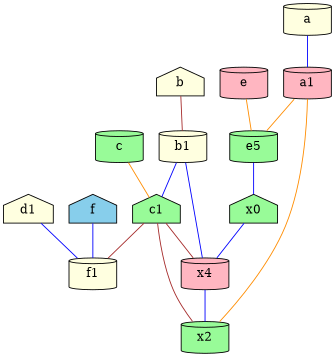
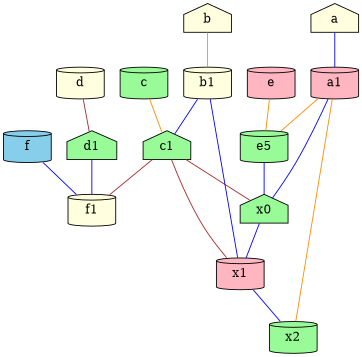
  graph {
    node [fillcolor=lightyellow labelfontsize=50 shape=cylinder style=filled]
    edge [color=blue]
-   d1 [shape=house]
+   d1 [fillcolor=palegreen shape=house]
    f1
    x2 [fillcolor=palegreen]
-   x1 [fillcolor=lightpink label=x4]
+   x1 [fillcolor=lightpink]
    c [fillcolor=palegreen]
    c1 [fillcolor=palegreen shape=house]
    x0 [fillcolor=palegreen shape=house]
-   f [fillcolor=skyblue shape=house]
+   f [fillcolor=skyblue]
    b1
    n10 [fillcolor=palegreen label=e5]
    e [fillcolor=lightpink]
-   a
+   a [shape=house]
    a1 [fillcolor=lightpink]
    b [shape=house]
+   d
    d1 -- f1
    x1 -- x2
    c -- c1 [color=darkorange]
    c1 -- f1 [color=brown]
    c1 -- x1 [color=brown]
-   c1 -- x2 [color=brown]
+   c1 -- x0 [color=brown]
    x0 -- x1
    f -- f1
    b1 -- x1
    b1 -- c1
    n10 -- x0
    e -- n10 [color=darkorange]
    a -- a1
    a1 -- x2 [color=darkorange]
+   a1 -- x0
    a1 -- n10 [color=darkorange]
-   b -- b1 [color=brown]
+   b -- b1 [color=darkorange]
+   d -- d1 [color=brown]
  }
